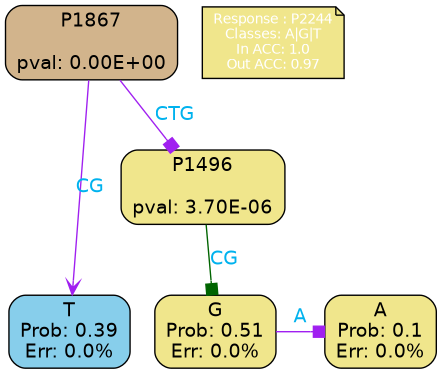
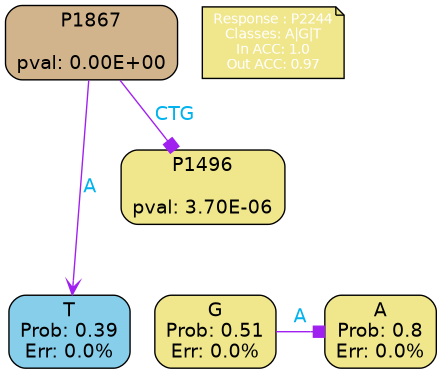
  digraph {
    ranksep=equally
    splines=polylines
    node [color=black fillcolor=khaki fontname=helvetica shape=box style="filled, rounded"]
    edge [arrowhead=box color=purple fontcolor=deepskyblue2 fontname=helvetica]
    n1 [fillcolor=skyblue label="T\nProb: 0.39\nErr: 0.0%"]
-   n2 [label="A\nProb: 0.1\nErr: 0.0%"]
+   n2 [label="A\nProb: 0.8\nErr: 0.0%"]
    n3 [label="G\nProb: 0.51\nErr: 0.0%"]
    n4 [align=left fontcolor=white fontsize=10 label="Response : P2244\nClasses: A|G|T\nIn ACC: 1.0\nOut ACC: 0.97\n" shape=note style=filled]
    n5 [fillcolor=tan label="P1867\n\npval: 0.00E+00"]
    n6 [label="P1496\n\npval: 3.70E-06"]
    subgraph sub_1 {
      rank=same
      n1
      n2
      n3
    }
    subgraph sub_2 {
      rank=same
      n4
      n5
    }
    n3 -> n2 [label=A]
-   n5 -> n1 [arrowhead=vee label=CG]
+   n5 -> n1 [arrowhead=vee label=A]
    n5 -> n6 [label=CTG]
-   n6 -> n3 [color=darkgreen label=CG]
  }
